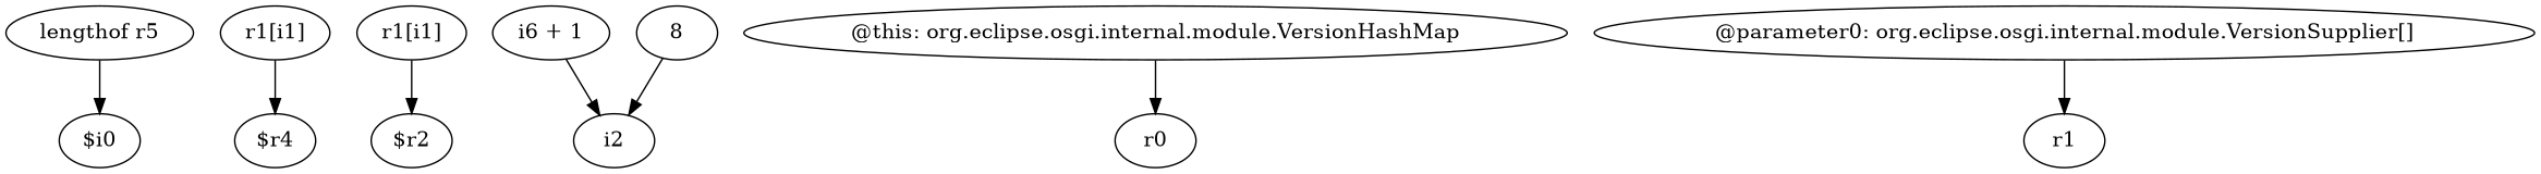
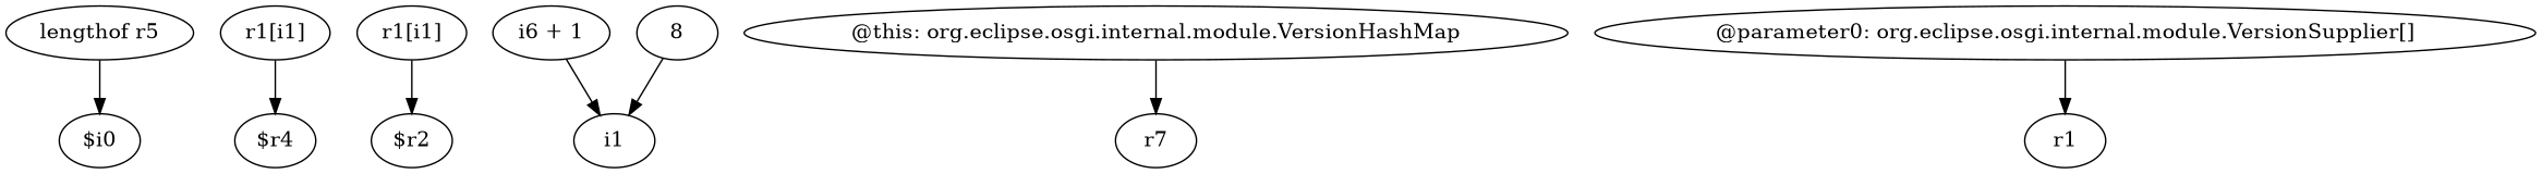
  digraph {
    n1 [label="lengthof r5"]
    n2 [label="$i0"]
    n3 [label="r1[i1]"]
    n4 [label="$r4"]
    n5 [label="r1[i1]"]
    n6 [label="$r2"]
    n7 [label="i6 + 1"]
-   n8 [label=i2]
+   n8 [label=i1]
    n9 [label="@this: org.eclipse.osgi.internal.module.VersionHashMap"]
-   n10 [label=r0]
+   n10 [label=r7]
    n11 [label=8]
    n12 [label="@parameter0: org.eclipse.osgi.internal.module.VersionSupplier[]"]
    n13 [label=r1]
    n1 -> n2
    n3 -> n4
    n5 -> n6
    n7 -> n8
    n9 -> n10
    n11 -> n8
    n12 -> n13
  }
